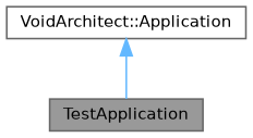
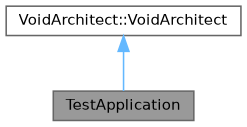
  digraph {
    node [color=gray40 fontname=Helvetica fontsize=10 shape=box style=filled]
    n1 [fillcolor=grey60 fontcolor=black height=0.2 label=TestApplication width=0.4]
-   n2 [fillcolor=white height=0.2 label="VoidArchitect::Application" width=0.4]
+   n2 [fillcolor=white height=0.2 label="VoidArchitect::VoidArchitect" width=0.4]
    n2 -> n1 [color=steelblue1 dir=back fontname=Helvetica fontsize=10 labelfontname=Helvetica labelfontsize=10 style=solid]
  }
